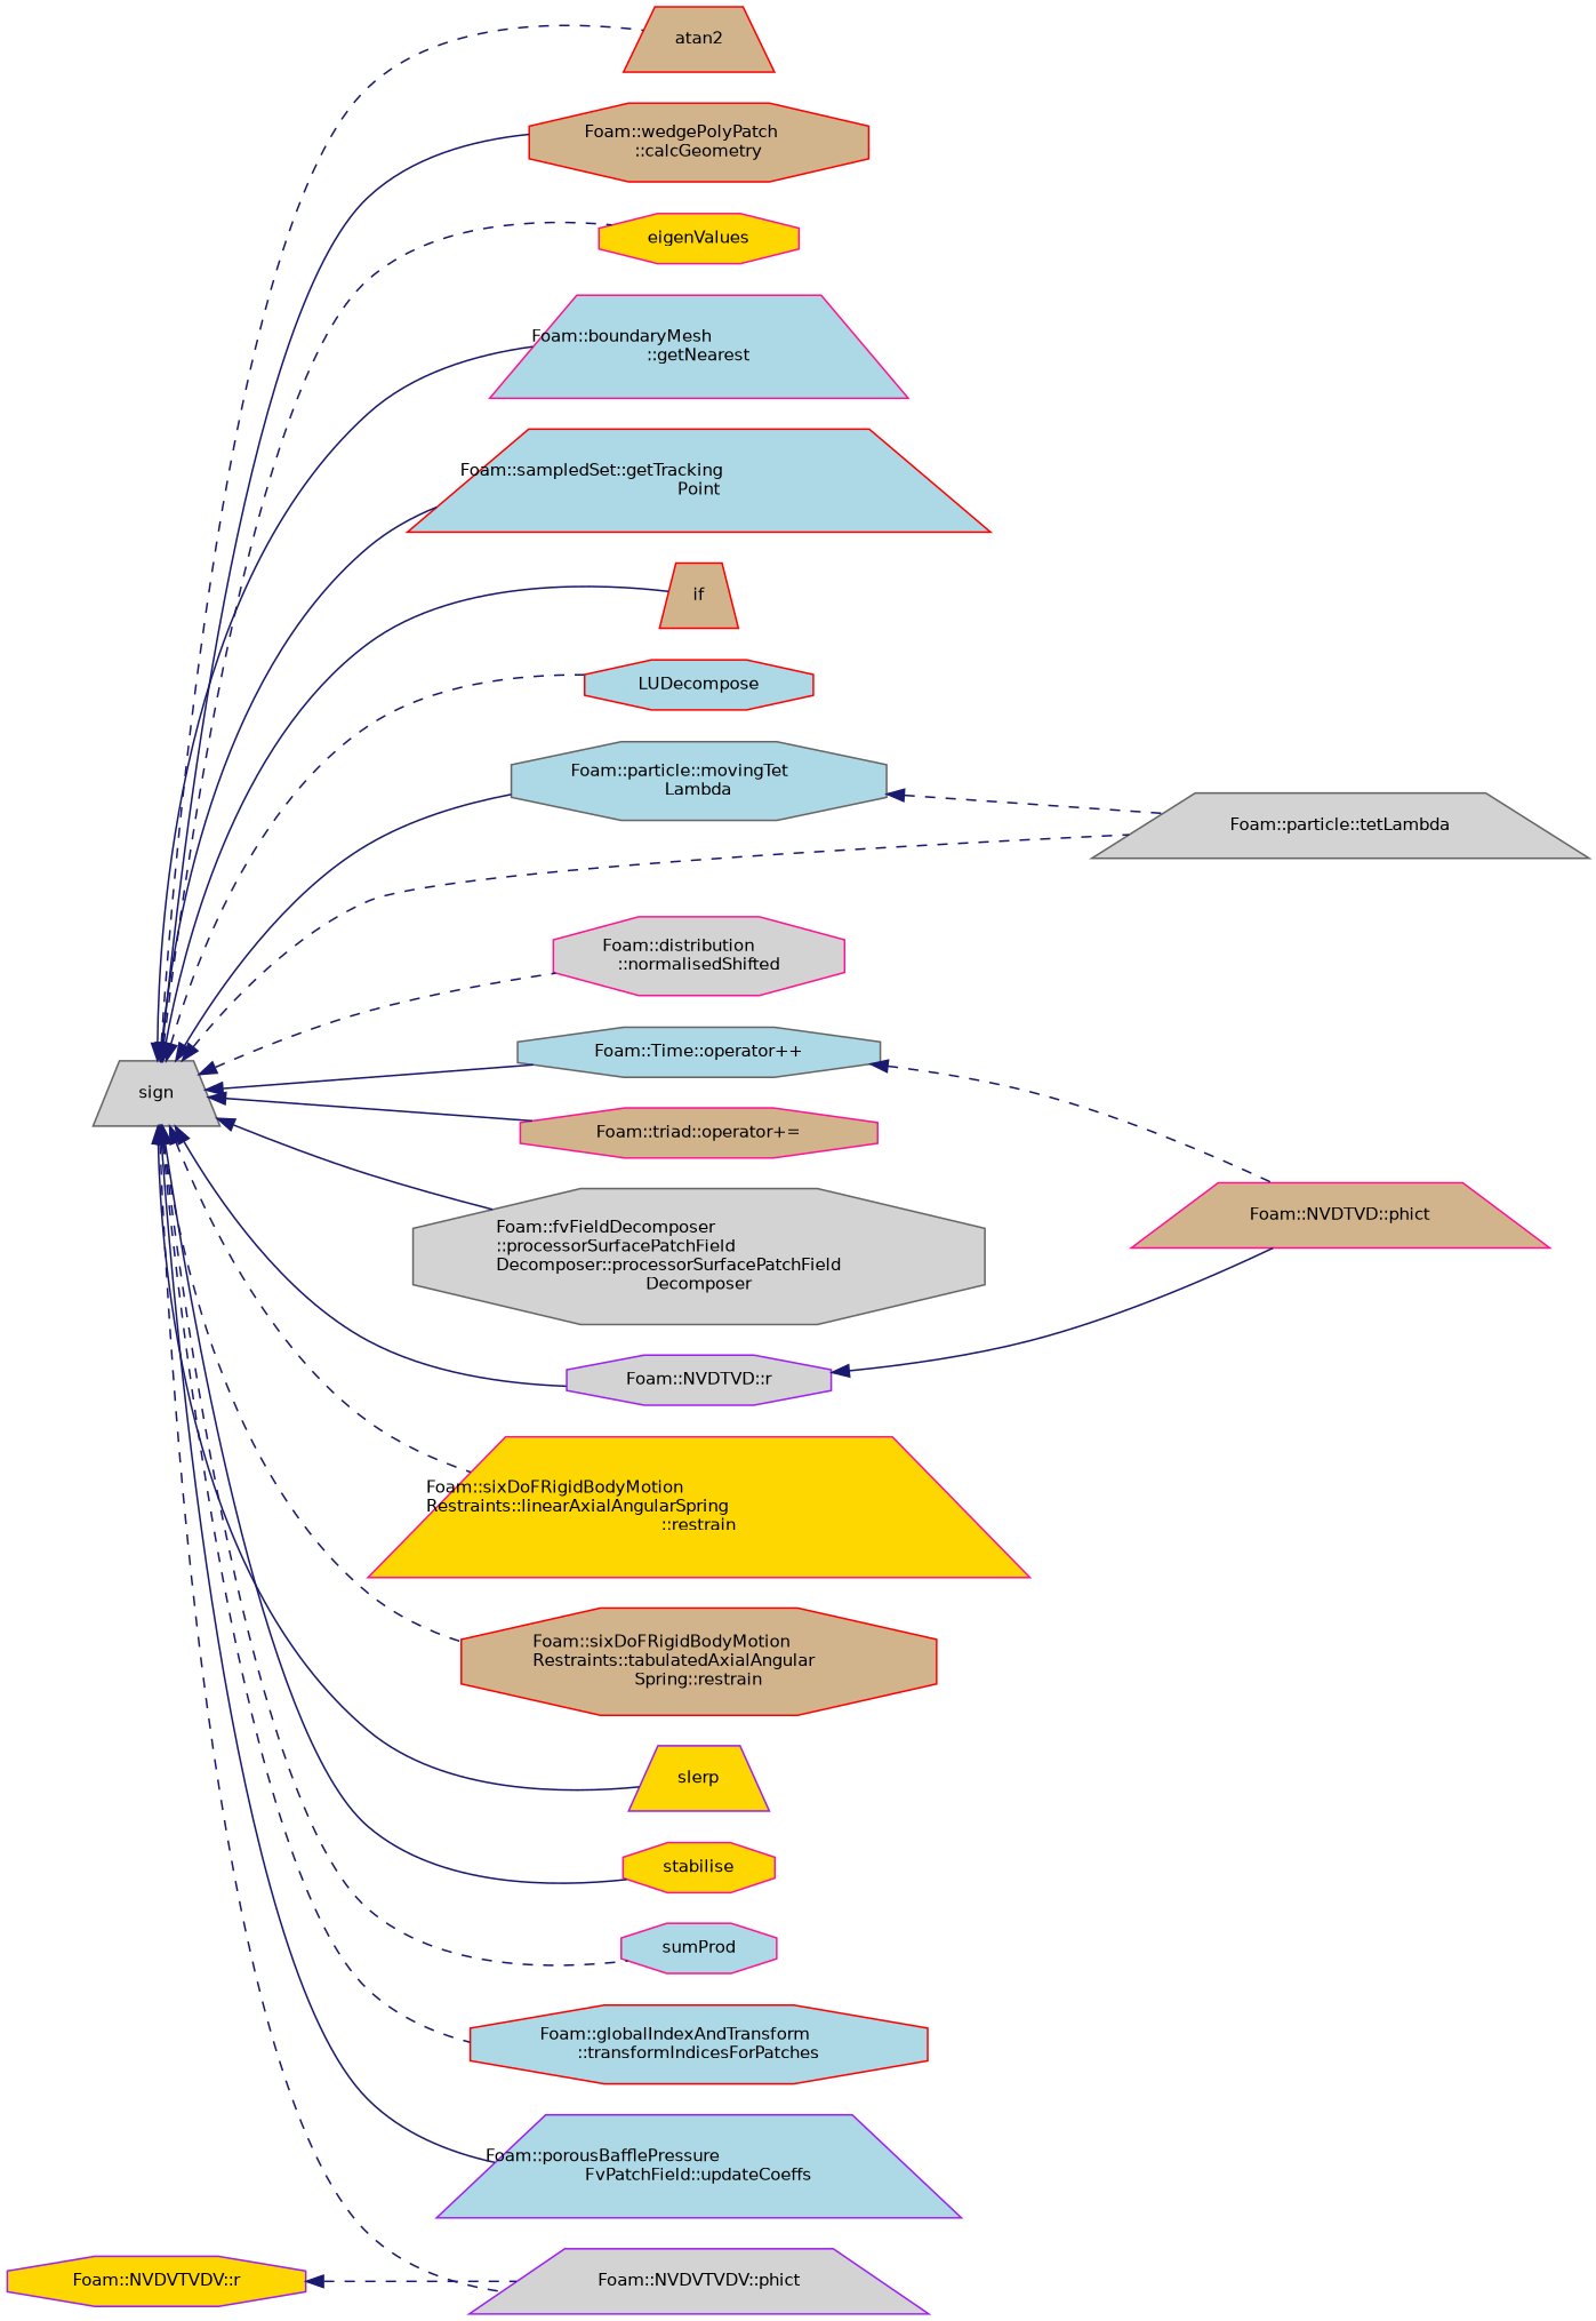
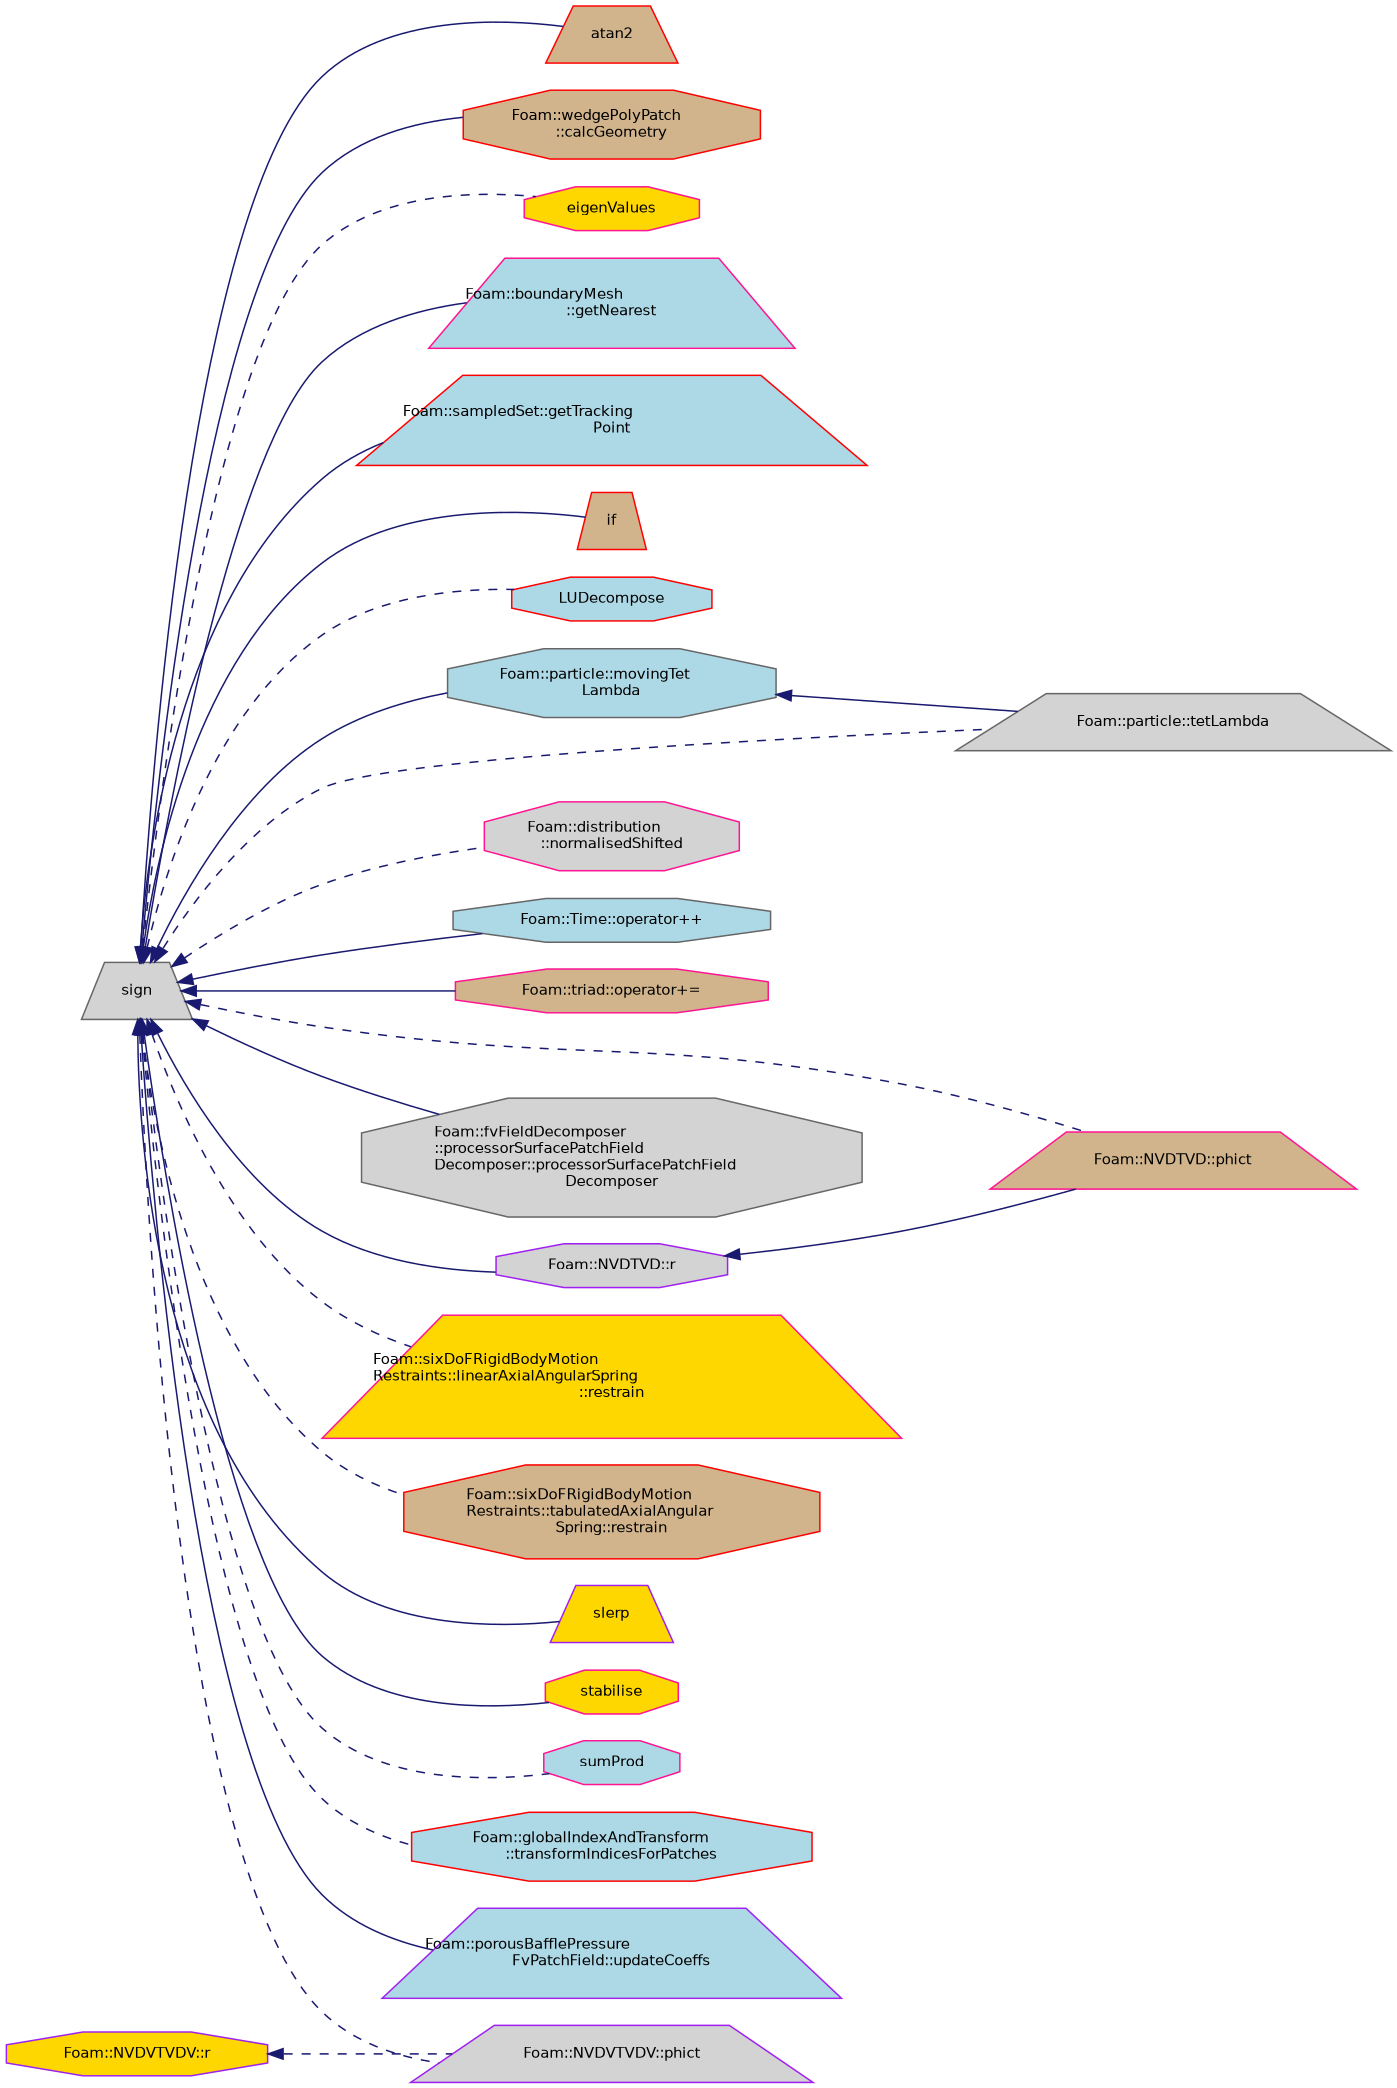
  digraph {
    rankdir=LR
    node [color=deeppink fillcolor=lightblue fontname=Helvetica fontsize=10 shape=octagon style=filled]
    edge [color=midnightblue dir=back fontname=Helvetica fontsize=10 labelfontname=Helvetica labelfontsize=10 style=solid]
    n1 [color=gray40 fillcolor=lightgrey fontcolor=black height=0.2 label=sign shape=trapezium width=0.4]
    n2 [color=red fillcolor=tan height=0.2 label=atan2 shape=trapezium width=0.4]
    n3 [color=red fillcolor=tan height=0.2 label="Foam::wedgePolyPatch\l::calcGeometry" width=0.4]
    n4 [fillcolor=gold height=0.2 label=eigenValues width=0.4]
    n5 [height=0.2 label="Foam::boundaryMesh\l::getNearest" shape=trapezium width=0.4]
    n6 [color=red height=0.2 label="Foam::sampledSet::getTracking\lPoint" shape=trapezium width=0.4]
    n7 [color=red fillcolor=tan height=0.2 label=if shape=trapezium width=0.4]
    n8 [color=red height=0.2 label=LUDecompose width=0.4]
    n9 [color=gray40 height=0.2 label="Foam::particle::movingTet\lLambda" width=0.4]
    n10 [color=gray40 fillcolor=lightgrey height=0.2 label="Foam::particle::tetLambda" shape=trapezium width=0.4]
    n11 [fillcolor=lightgrey height=0.2 label="Foam::distribution\l::normalisedShifted" width=0.4]
    n12 [color=gray40 height=0.2 label="Foam::Time::operator++" width=0.4]
    n13 [fillcolor=tan height=0.2 label="Foam::triad::operator+=" width=0.4]
    n14 [color=purple fillcolor=lightgrey height=0.2 label="Foam::NVDVTVDV::phict" shape=trapezium width=0.4]
    n15 [fillcolor=tan height=0.2 label="Foam::NVDTVD::phict" shape=trapezium width=0.4]
    n16 [color=gray40 fillcolor=lightgrey height=0.2 label="Foam::fvFieldDecomposer\l::processorSurfacePatchField\lDecomposer::processorSurfacePatchField\lDecomposer" width=0.4]
    n17 [color=purple fillcolor=lightgrey height=0.2 label="Foam::NVDTVD::r" width=0.4]
    n18 [fillcolor=gold height=0.2 label="Foam::sixDoFRigidBodyMotion\lRestraints::linearAxialAngularSpring\l::restrain" shape=trapezium width=0.4]
    n19 [color=red fillcolor=tan height=0.2 label="Foam::sixDoFRigidBodyMotion\lRestraints::tabulatedAxialAngular\lSpring::restrain" width=0.4]
    n20 [color=purple fillcolor=gold height=0.2 label=slerp shape=trapezium width=0.4]
    n21 [fillcolor=gold height=0.2 label=stabilise width=0.4]
    n22 [height=0.2 label=sumProd width=0.4]
    n23 [color=red height=0.2 label="Foam::globalIndexAndTransform\l::transformIndicesForPatches" width=0.4]
    n24 [color=purple height=0.2 label="Foam::porousBafflePressure\lFvPatchField::updateCoeffs" shape=trapezium width=0.4]
    n25 [color=purple fillcolor=gold height=0.2 label="Foam::NVDVTVDV::r" width=0.4]
-   n1 -> n2 [style=dashed]
+   n1 -> n2
    n1 -> n3
    n1 -> n4 [style=dashed]
    n1 -> n5
    n1 -> n6
    n1 -> n7
    n1 -> n8 [style=dashed]
    n1 -> n9
    n1 -> n10 [style=dashed]
    n1 -> n11 [style=dashed]
    n1 -> n12
    n1 -> n13
    n1 -> n14 [style=dashed]
-   n12 -> n15 [style=dashed]
+   n1 -> n15 [style=dashed]
    n1 -> n16
    n1 -> n17
    n1 -> n18 [style=dashed]
    n1 -> n19 [style=dashed]
    n1 -> n20
    n1 -> n21
    n1 -> n22 [style=dashed]
    n1 -> n23 [style=dashed]
    n1 -> n24
-   n9 -> n10 [style=dashed]
+   n9 -> n10
    n17 -> n15
    n25 -> n14 [style=dashed]
  }
